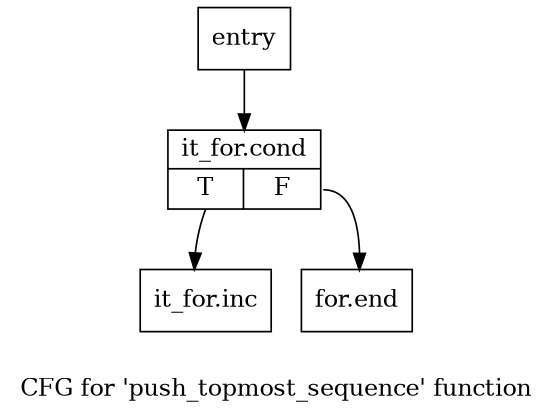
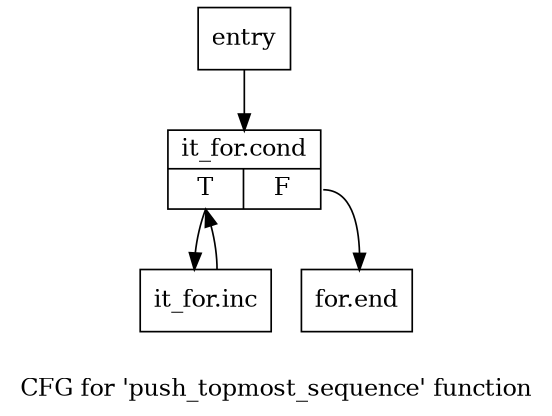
  digraph {
    label="CFG for 'push_topmost_sequence' function"
    node [shape=record]
    n1 [label="{entry}"]
    n2 [label="{it_for.cond|{<s0>T|<s1>F}}"]
    n3 [label="{it_for.inc}"]
    n4 [label="{for.end}"]
    n1 -> n2
    n2 -> n3 [tailport=s0]
    n2 -> n4 [tailport=s1]
+   n3 -> n2
  }
